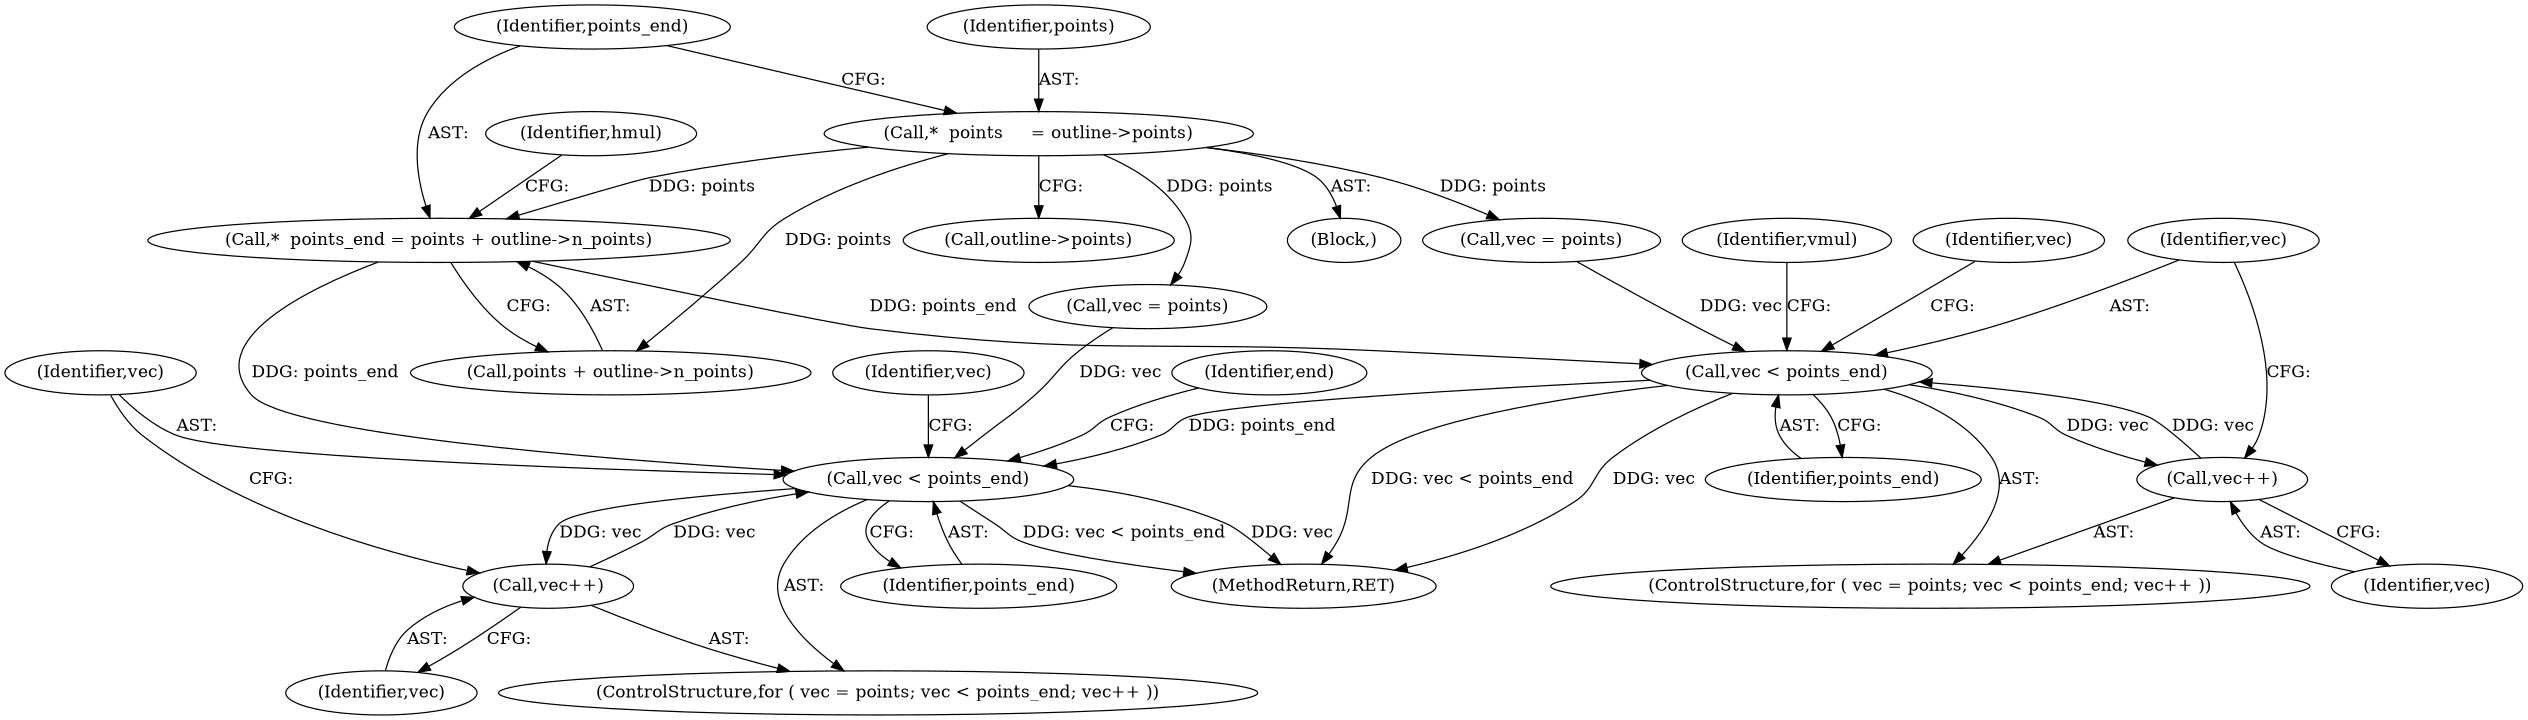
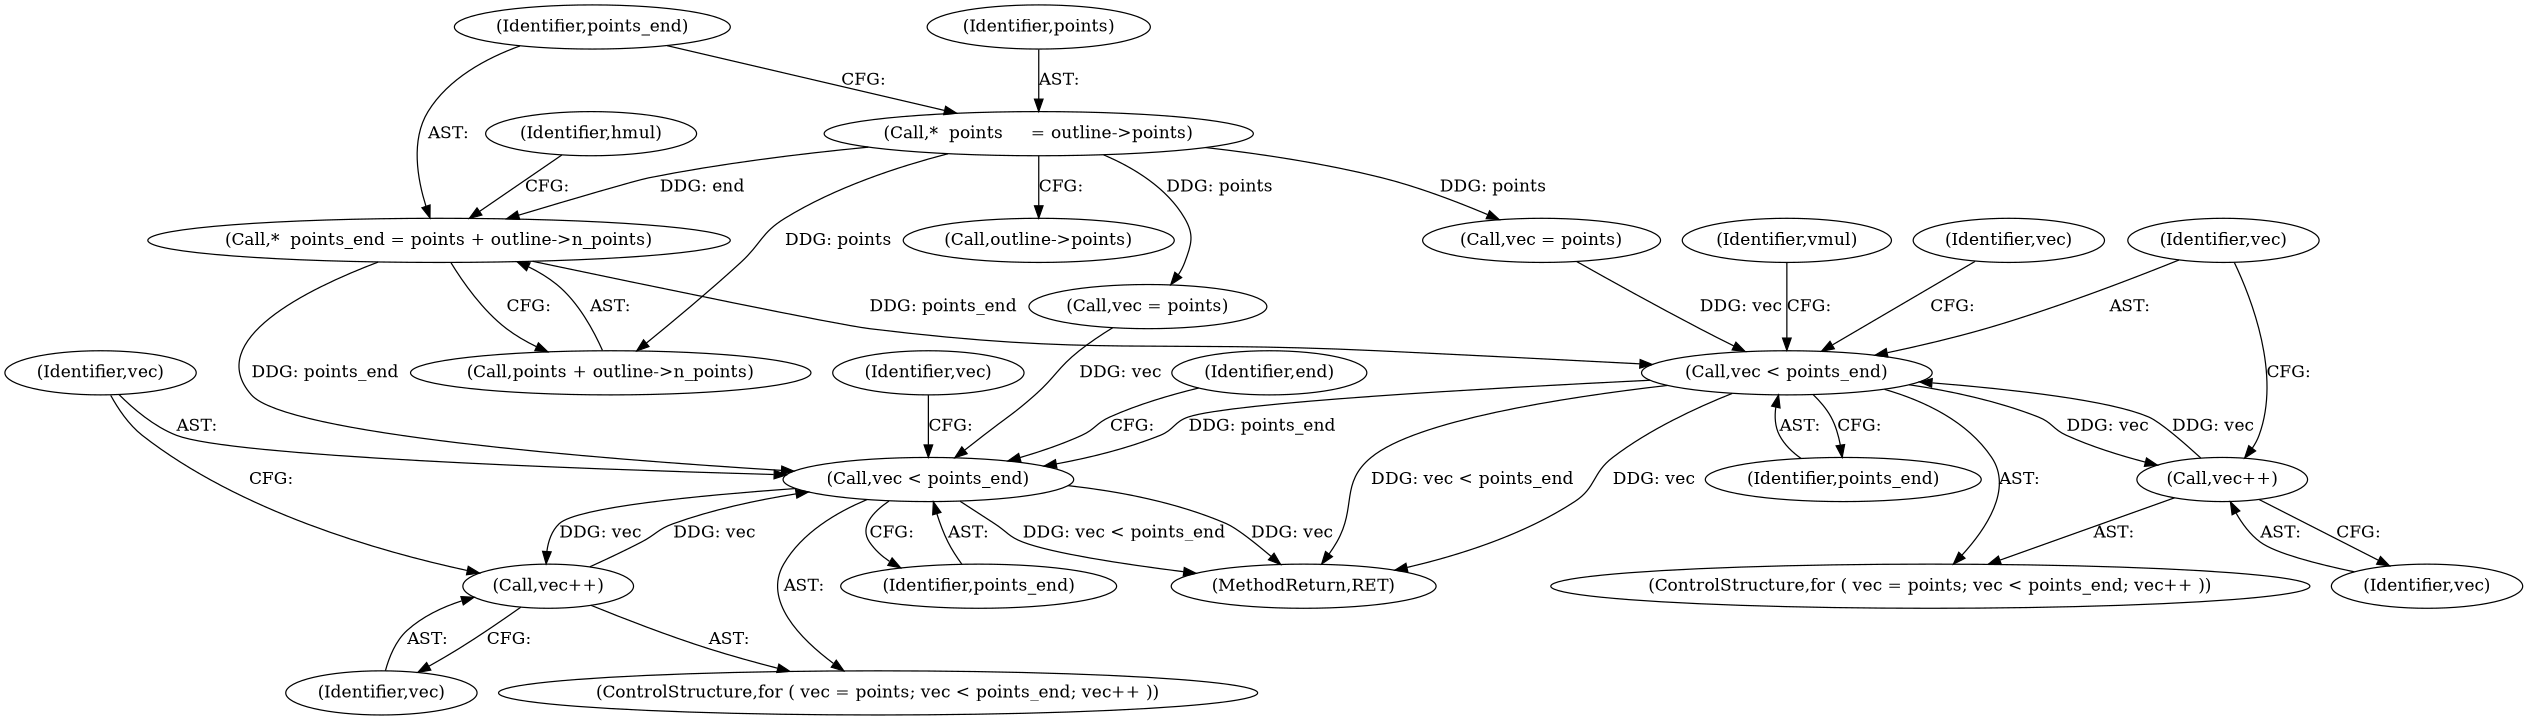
  digraph {
    n1 [label="(Call,*  points_end = points + outline->n_points)"]
    n2 [label="(Call,vec < points_end)"]
    n3 [label="(Call,vec < points_end)"]
    n4 [label="(Call,points + outline->n_points)"]
    n5 [label="(Call,vec++)"]
    n6 [label="(MethodReturn,RET)"]
    n7 [label="(ControlStructure,for ( vec = points; vec < points_end; vec++ ))"]
    n8 [label="(Identifier,points_end)"]
    n9 [label="(Call,vec++)"]
    n10 [label="(ControlStructure,for ( vec = points; vec < points_end; vec++ ))"]
    n11 [label="(Identifier,points_end)"]
-   n12 [label="(Block,)"]
    n13 [label="(Call,*  points     = outline->points)"]
    n14 [label="(Call,vec = points)"]
    n15 [label="(Call,vec = points)"]
    n16 [label="(Call,outline->points)"]
    n17 [label="(Identifier,vec)"]
    n18 [label="(Identifier,vec)"]
    n19 [label="(Identifier,vec)"]
    n20 [label="(Identifier,hmul)"]
    n21 [label="(Identifier,vmul)"]
    n22 [label="(Identifier,vec)"]
    n23 [label="(Identifier,vec)"]
    n24 [label="(Identifier,end)"]
    n25 [label="(Identifier,points)"]
    n26 [label="(Identifier,vec)"]
    n27 [label="(Identifier,points_end)"]
    n1 -> n2 [label="DDG: points_end"]
    n1 -> n3 [label="DDG: points_end"]
    n1 -> n4 [label="CFG: "]
    n2 -> n3 [label="DDG: points_end"]
    n2 -> n5 [label="DDG: vec"]
    n2 -> n6 [label="DDG: vec < points_end"]
    n2 -> n6 [label="DDG: vec"]
    n2 -> n7 [label="AST: "]
    n2 -> n8 [label="CFG: "]
    n3 -> n6 [label="DDG: vec < points_end"]
    n3 -> n6 [label="DDG: vec"]
    n3 -> n9 [label="DDG: vec"]
    n3 -> n10 [label="AST: "]
    n3 -> n11 [label="CFG: "]
    n4 -> n1 [label="AST: "]
    n5 -> n2 [label="DDG: vec"]
    n5 -> n7 [label="AST: "]
    n5 -> n17 [label="CFG: "]
    n8 -> n2 [label="AST: "]
    n9 -> n3 [label="DDG: vec"]
    n9 -> n10 [label="AST: "]
    n9 -> n18 [label="CFG: "]
    n11 -> n3 [label="AST: "]
-   n13 -> n1 [label="DDG: points"]
+   n13 -> n1 [label="DDG: end"]
    n13 -> n4 [label="DDG: points"]
-   n13 -> n12 [label="AST: "]
    n13 -> n14 [label="DDG: points"]
    n13 -> n15 [label="DDG: points"]
    n13 -> n16 [label="CFG: "]
    n14 -> n3 [label="DDG: vec"]
    n15 -> n2 [label="DDG: vec"]
    n17 -> n5 [label="AST: "]
    n18 -> n9 [label="AST: "]
    n19 -> n2 [label="AST: "]
    n19 -> n5 [label="CFG: "]
    n20 -> n1 [label="CFG: "]
    n21 -> n2 [label="CFG: "]
    n22 -> n3 [label="CFG: "]
    n23 -> n3 [label="AST: "]
    n23 -> n9 [label="CFG: "]
    n24 -> n3 [label="CFG: "]
    n25 -> n13 [label="AST: "]
    n26 -> n2 [label="CFG: "]
    n27 -> n1 [label="AST: "]
    n27 -> n13 [label="CFG: "]
  }
